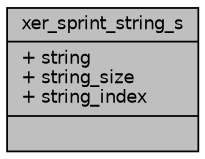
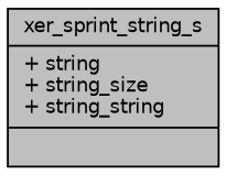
  digraph {
-   n1 [color=black fillcolor=grey75 fontcolor=black fontname=Helvetica fontsize=10 height=0.2 label="{xer_sprint_string_s\n|+ string\l+ string_size\l+ string_index\l|}" shape=record style=filled width=0.4]
+   n1 [color=black fillcolor=grey75 fontcolor=black fontname=Helvetica fontsize=10 height=0.2 label="{xer_sprint_string_s\n|+ string\l+ string_size\l+ string_string\l|}" shape=record style=filled width=0.4]
  }
